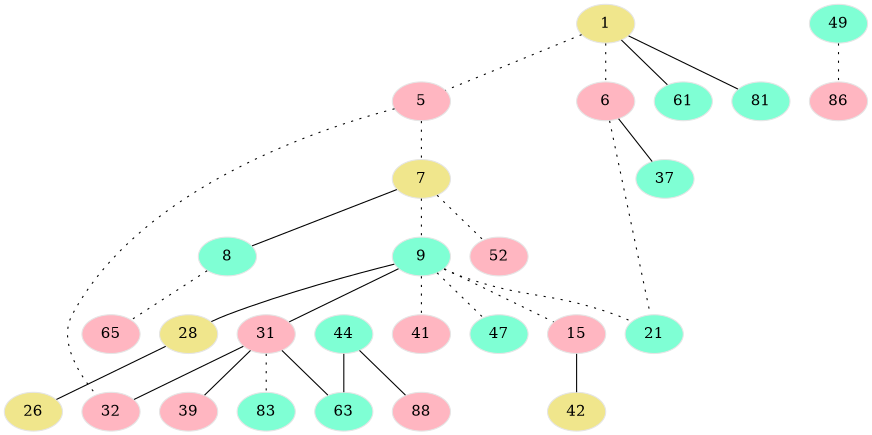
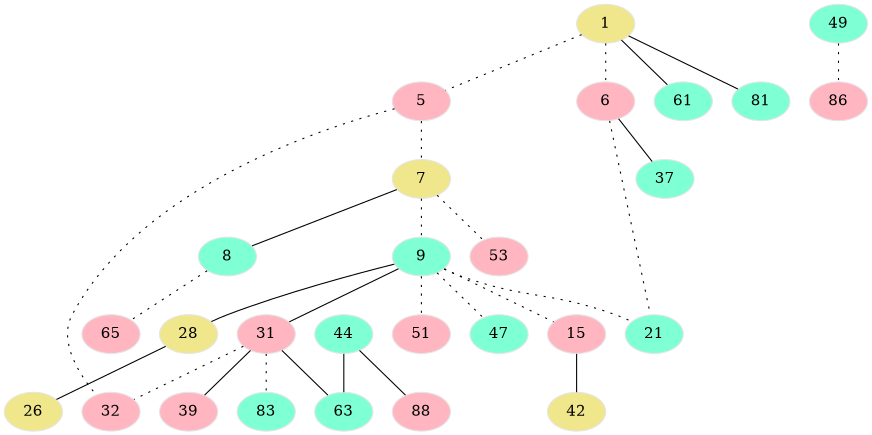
  graph {
    node [color=gray90 fillcolor=lightpink style=filled]
    edge [style=dotted]
    1 [fillcolor=khaki super="+3+2"]
    5 [super="+16"]
    6 [super="+29+14+12+11"]
    61 [fillcolor=aquamarine]
    81 [fillcolor=aquamarine]
    7 [fillcolor=khaki super="+24"]
    32 [super="+89"]
    21 [fillcolor=aquamarine super="+66"]
    37 [fillcolor=aquamarine super="+54"]
    8 [fillcolor=aquamarine]
    9 [fillcolor=aquamarine super="+10"]
-   52
+   52 [label=53]
    49 [fillcolor=aquamarine super="+82+55+84"]
    86
    65
    15 [super="+33"]
    n17 [fillcolor=khaki label=28 super="+23+68+78"]
    31 [super="+43+34+40"]
-   41
+   41 [label=51]
    47 [fillcolor=aquamarine super="+77"]
    42 [fillcolor=khaki]
    26 [fillcolor=khaki]
    39
    n24 [fillcolor=aquamarine label=83]
    63 [fillcolor=aquamarine]
    44 [fillcolor=aquamarine super="+85+50+71+58"]
    88
    1 -- 5
    1 -- 6 [weight=2]
    1 -- 61 [style=solid]
    1 -- 81 [style=solid]
    5 -- 7
    5 -- 32
    6 -- 21
    6 -- 37 [style=solid]
    7 -- 8 [style=solid]
    7 -- 9
    7 -- 52
    8 -- 65
    9 -- 21
    9 -- 15
    9 -- n17 [style=solid]
    9 -- 31 [style=solid]
    9 -- 41
    9 -- 47
    49 -- 86
    15 -- 42 [style=solid]
    n17 -- 26 [style=solid]
-   31 -- 32 [style=solid]
+   31 -- 32
    31 -- 39 [style=solid]
    31 -- n24
    31 -- 63 [style=solid]
    44 -- 63 [style=solid]
    44 -- 88 [style=solid]
  }
